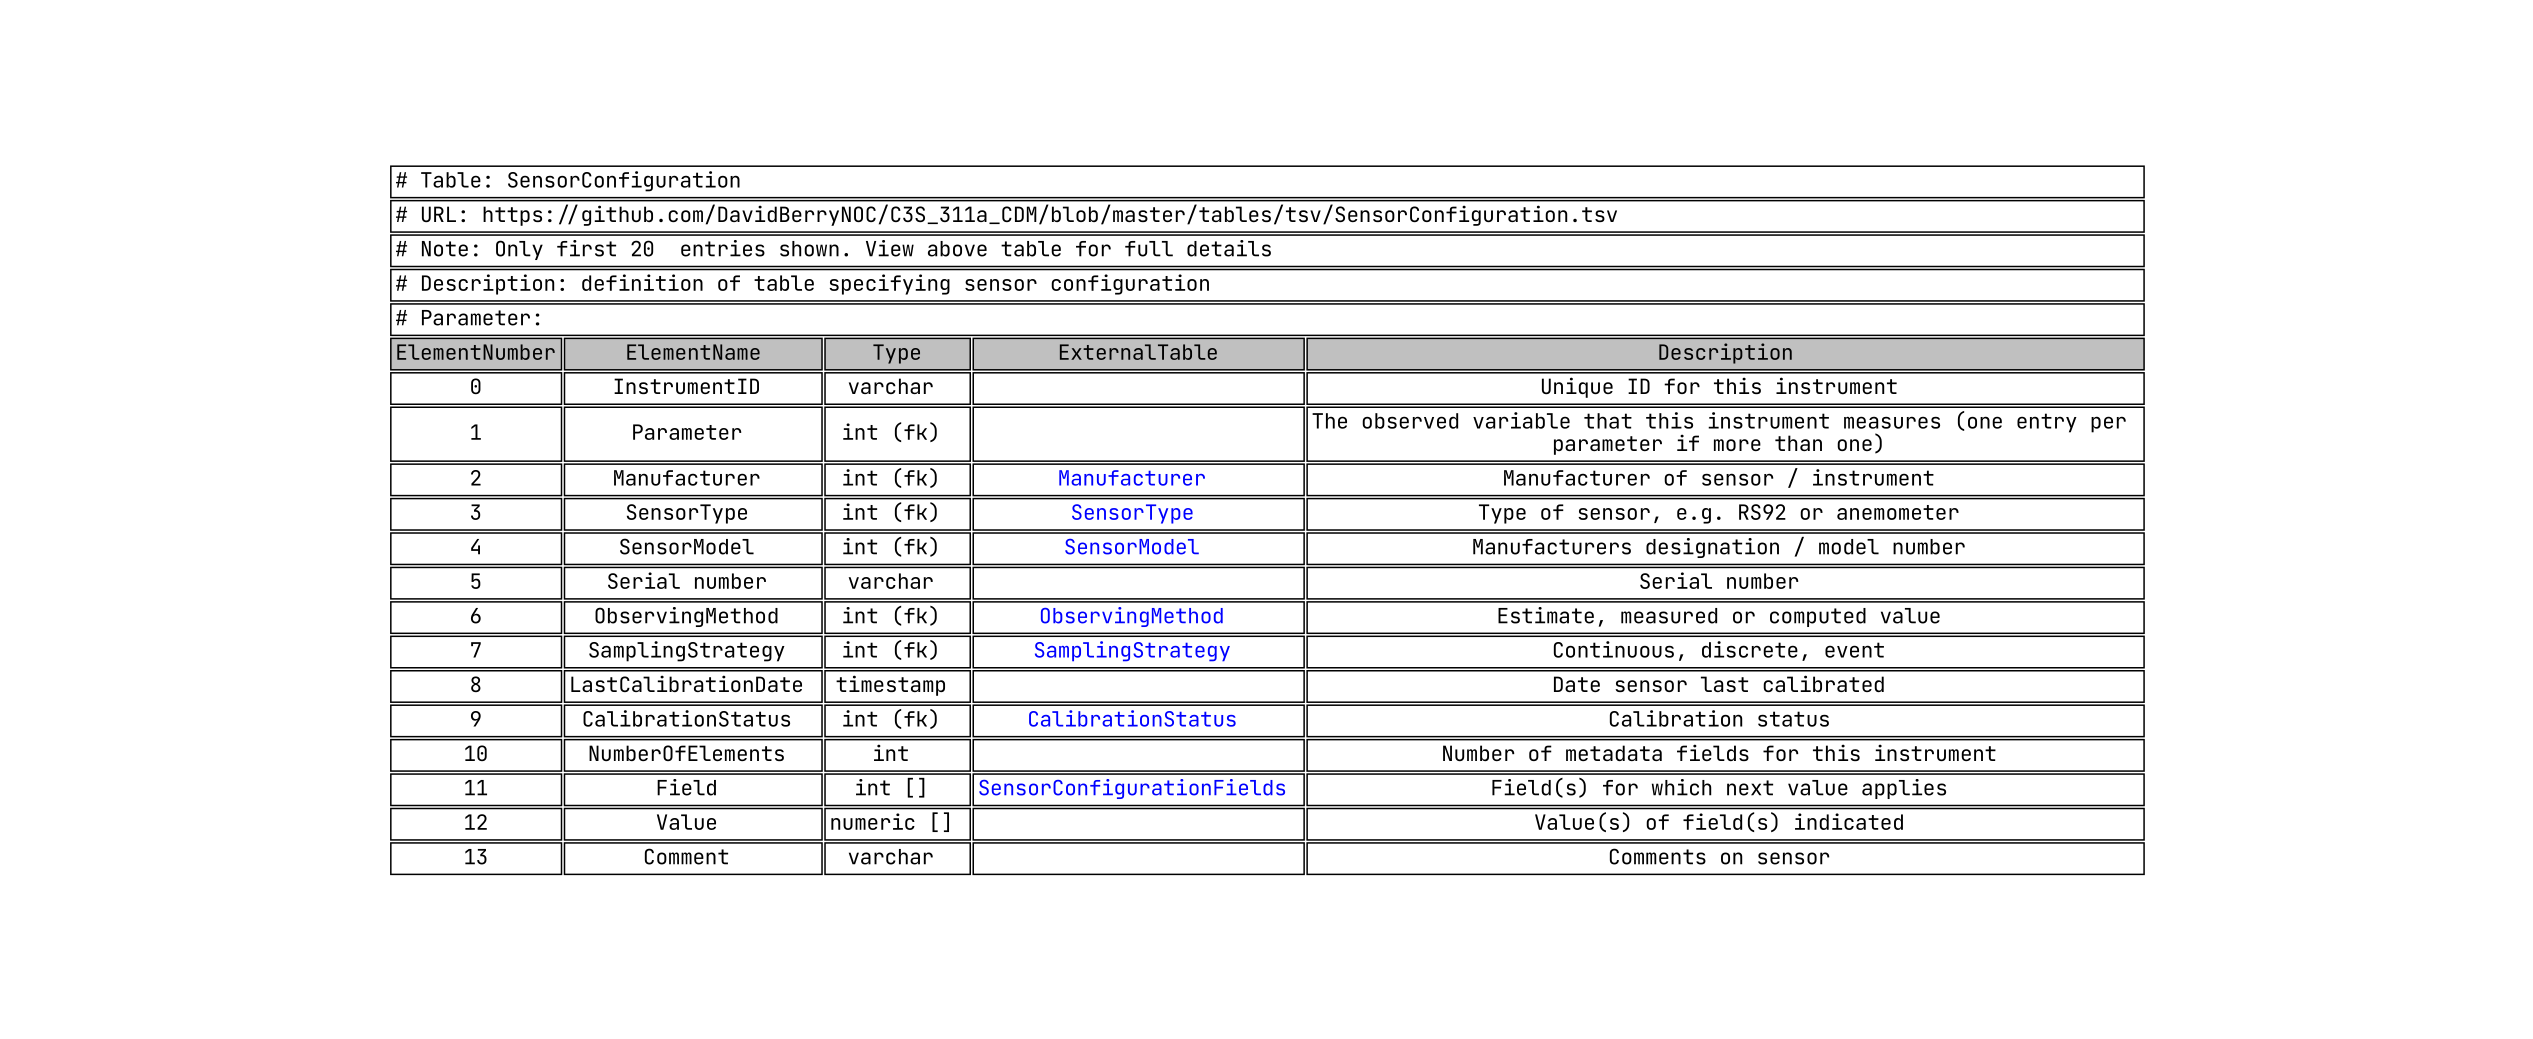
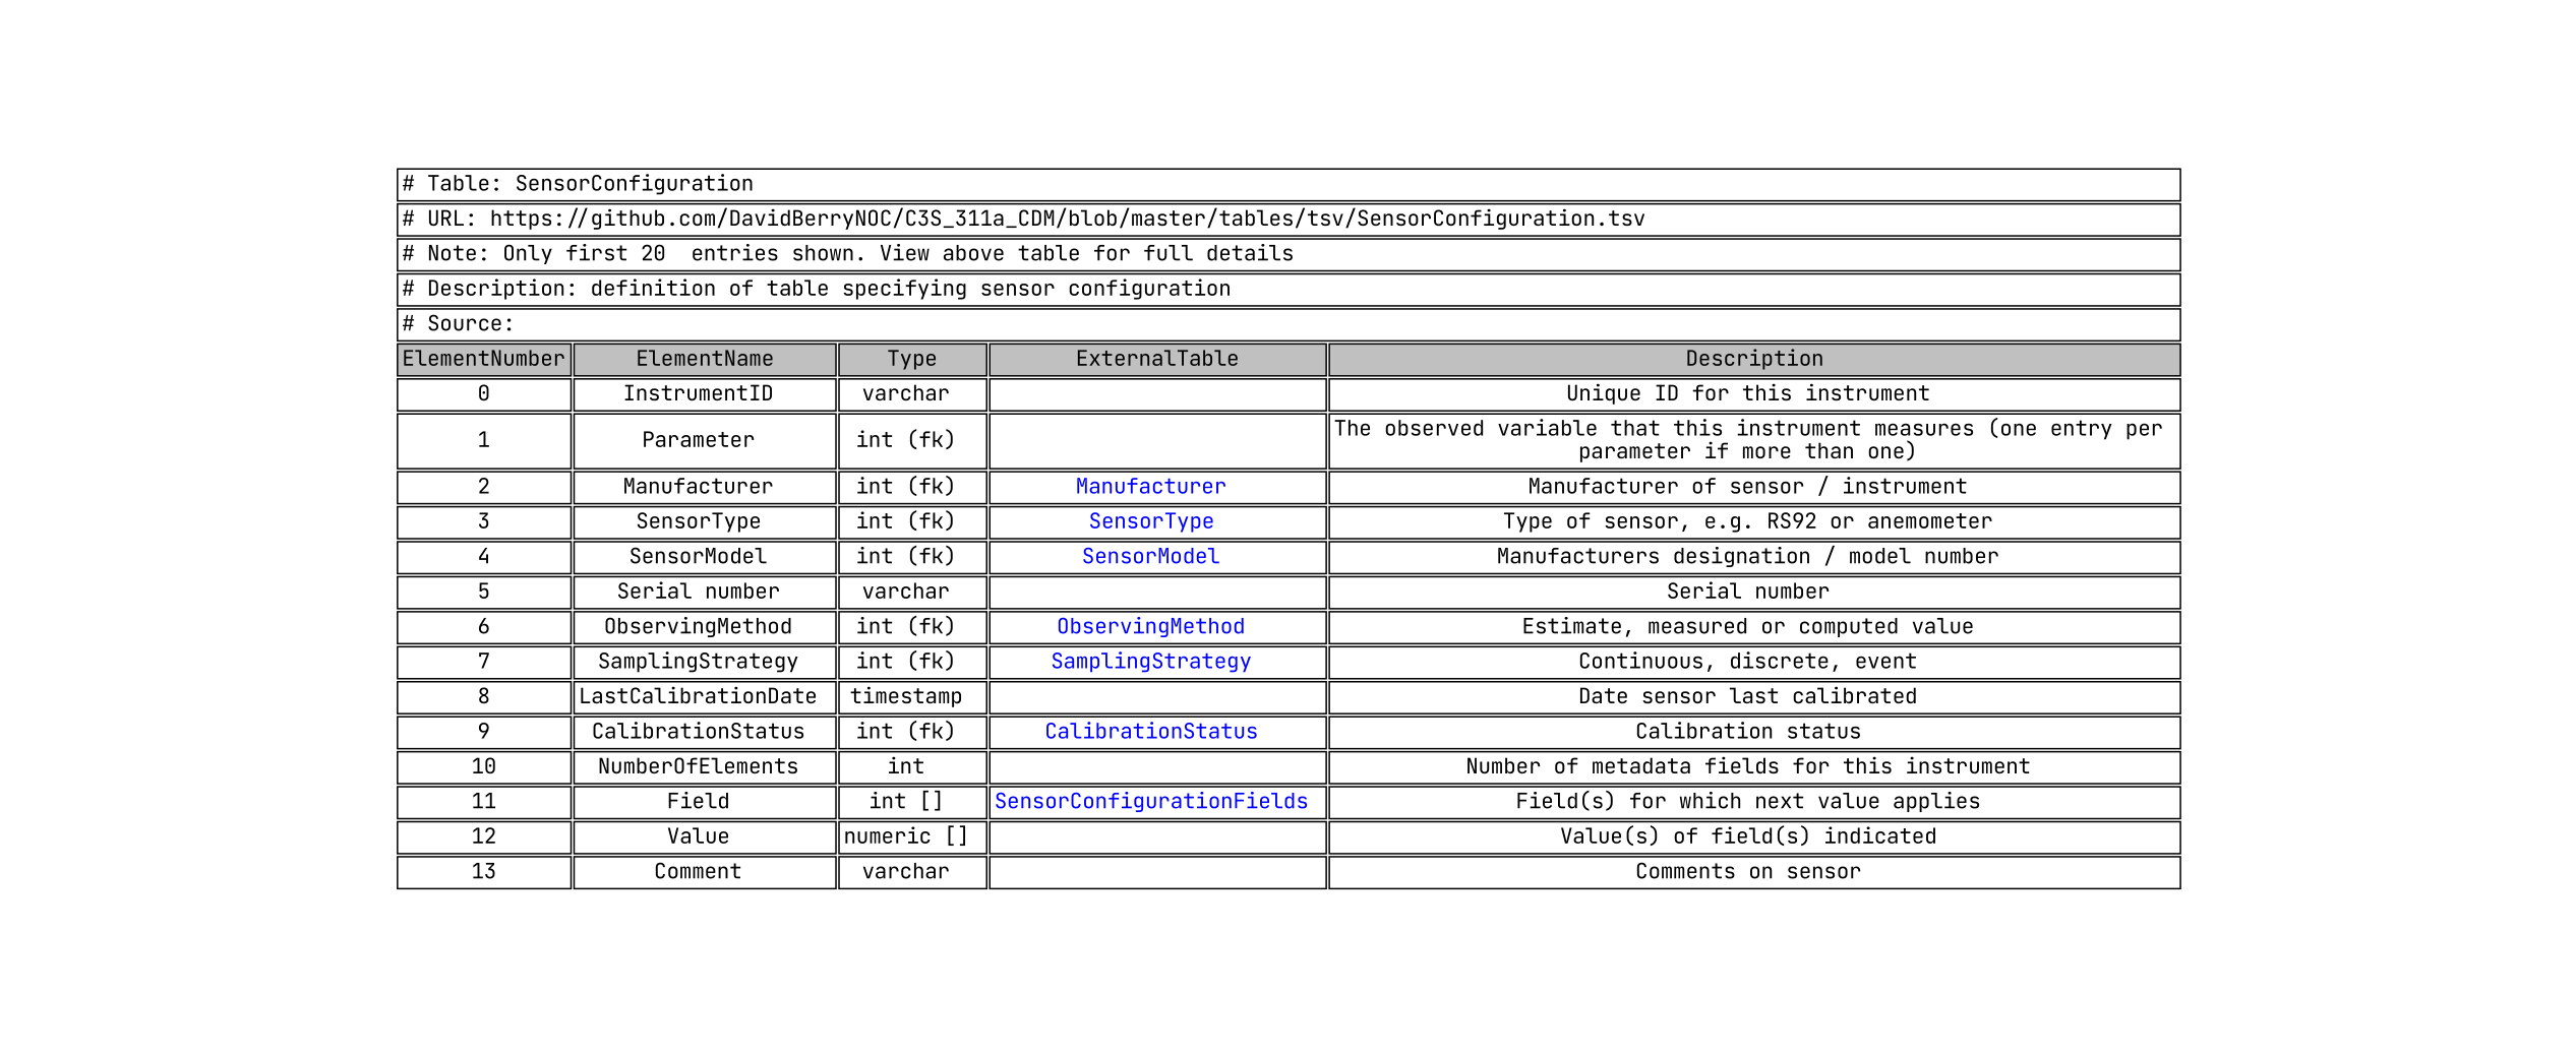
  digraph {
    fontname="JetBrains Mono"
-   n1 [color=white label=<<TABLE BORDER="0" CELLBORDER="1" CELLSPACING="2" COLOR="BLACK"> <TR><TD COLSPAN="5" ALIGN="left" PORT="head"># Table: SensorConfiguration</TD></TR> <TR><TD COLSPAN="5" ALIGN="left"># URL: https://github.com/DavidBerryNOC/C3S_311a_CDM/blob/master/tables/tsv/SensorConfiguration.tsv</TD></TR> <TR><TD COLSPAN="5" ALIGN="left"># Note: Only first 20  entries shown. View above table for full details</TD></TR> <TR><TD ALIGN="left" COLSPAN="5"># Description: definition of table specifying sensor configuration</TD></TR> <TR><TD ALIGN="left" COLSPAN="5"># Parameter:</TD></TR> <TR><TD BGCOLOR="GRAY">ElementNumber</TD><TD BGCOLOR="GRAY">ElementName</TD><TD BGCOLOR="GRAY">Type</TD><TD BGCOLOR="GRAY">ExternalTable</TD><TD BGCOLOR="GRAY">Description</TD></TR> <TR><TD PORT="InstrumentIDL">0</TD><TD>InstrumentID </TD><TD>varchar </TD><TD></TD><TD PORT="InstrumentIDR">Unique ID for this instrument </TD></TR> <TR><TD PORT="ParameterL">1</TD><TD>Parameter </TD><TD>int (fk) </TD><TD></TD><TD PORT="ParameterR">The observed variable that this instrument measures (one entry per <BR/>parameter if more than one) </TD></TR> <TR><TD PORT="ManufacturerL">2</TD><TD>Manufacturer </TD><TD>int (fk) </TD><TD HREF="https://github.com/DavidBerryNOC/C3S_311a_CDM/blob/master/tables/tsv/Manufacturer.tsv"><FONT color="blue">Manufacturer </FONT></TD><TD PORT="ManufacturerR">Manufacturer of sensor / instrument </TD></TR> <TR><TD PORT="SensorTypeL">3</TD><TD>SensorType </TD><TD>int (fk) </TD><TD HREF="https://github.com/DavidBerryNOC/C3S_311a_CDM/blob/master/tables/tsv/SensorType.tsv"><FONT color="blue">SensorType </FONT></TD><TD PORT="SensorTypeR">Type of sensor, e.g. RS92 or anemometer </TD></TR> <TR><TD PORT="SensorModelL">4</TD><TD>SensorModel </TD><TD>int (fk) </TD><TD HREF="https://github.com/DavidBerryNOC/C3S_311a_CDM/blob/master/tables/tsv/SensorModel.tsv"><FONT color="blue">SensorModel </FONT></TD><TD PORT="SensorModelR">Manufacturers designation / model number </TD></TR> <TR><TD PORT="Serial numberL">5</TD><TD>Serial number </TD><TD>varchar </TD><TD></TD><TD PORT="Serial numberR">Serial number </TD></TR> <TR><TD PORT="ObservingMethodL">6</TD><TD>ObservingMethod </TD><TD>int (fk) </TD><TD HREF="https://github.com/DavidBerryNOC/C3S_311a_CDM/blob/master/tables/tsv/ObservingMethod.tsv"><FONT color="blue">ObservingMethod </FONT></TD><TD PORT="ObservingMethodR">Estimate, measured or computed value </TD></TR> <TR><TD PORT="SamplingStrategyL">7</TD><TD>SamplingStrategy </TD><TD>int (fk) </TD><TD HREF="https://github.com/DavidBerryNOC/C3S_311a_CDM/blob/master/tables/tsv/SamplingStrategy.tsv"><FONT color="blue">SamplingStrategy </FONT></TD><TD PORT="SamplingStrategyR">Continuous, discrete, event </TD></TR> <TR><TD PORT="LastCalibrationDateL">8</TD><TD>LastCalibrationDate </TD><TD>timestamp </TD><TD></TD><TD PORT="LastCalibrationDateR">Date sensor last calibrated </TD></TR> <TR><TD PORT="CalibrationStatusL">9</TD><TD>CalibrationStatus </TD><TD>int (fk) </TD><TD HREF="https://github.com/DavidBerryNOC/C3S_311a_CDM/blob/master/tables/tsv/CalibrationStatus.tsv"><FONT color="blue">CalibrationStatus </FONT></TD><TD PORT="CalibrationStatusR">Calibration status </TD></TR> <TR><TD PORT="NumberOfElementsL">10</TD><TD>NumberOfElements </TD><TD>int </TD><TD></TD><TD PORT="NumberOfElementsR">Number of metadata fields for this instrument </TD></TR> <TR><TD PORT="FieldL">11</TD><TD>Field </TD><TD>int [] </TD><TD HREF="https://github.com/DavidBerryNOC/C3S_311a_CDM/blob/master/tables/tsv/SensorConfigurationFields.tsv"><FONT color="blue">SensorConfigurationFields </FONT></TD><TD PORT="FieldR">Field(s) for which next value applies </TD></TR> <TR><TD PORT="ValueL">12</TD><TD>Value </TD><TD>numeric [] </TD><TD></TD><TD PORT="ValueR">Value(s) of field(s) indicated </TD></TR> <TR><TD PORT="CommentL">13</TD><TD>Comment </TD><TD>varchar </TD><TD></TD><TD PORT="CommentR">Comments on sensor </TD></TR> </TABLE>> fontname="JetBrains Mono"]
+   n1 [color=white label=<<TABLE BORDER="0" CELLBORDER="1" CELLSPACING="2" COLOR="BLACK"> <TR><TD COLSPAN="5" ALIGN="left" PORT="head"># Table: SensorConfiguration</TD></TR> <TR><TD COLSPAN="5" ALIGN="left"># URL: https://github.com/DavidBerryNOC/C3S_311a_CDM/blob/master/tables/tsv/SensorConfiguration.tsv</TD></TR> <TR><TD COLSPAN="5" ALIGN="left"># Note: Only first 20  entries shown. View above table for full details</TD></TR> <TR><TD ALIGN="left" COLSPAN="5"># Description: definition of table specifying sensor configuration</TD></TR> <TR><TD ALIGN="left" COLSPAN="5"># Source:</TD></TR> <TR><TD BGCOLOR="GRAY">ElementNumber</TD><TD BGCOLOR="GRAY">ElementName</TD><TD BGCOLOR="GRAY">Type</TD><TD BGCOLOR="GRAY">ExternalTable</TD><TD BGCOLOR="GRAY">Description</TD></TR> <TR><TD PORT="InstrumentIDL">0</TD><TD>InstrumentID </TD><TD>varchar </TD><TD></TD><TD PORT="InstrumentIDR">Unique ID for this instrument </TD></TR> <TR><TD PORT="ParameterL">1</TD><TD>Parameter </TD><TD>int (fk) </TD><TD></TD><TD PORT="ParameterR">The observed variable that this instrument measures (one entry per <BR/>parameter if more than one) </TD></TR> <TR><TD PORT="ManufacturerL">2</TD><TD>Manufacturer </TD><TD>int (fk) </TD><TD HREF="https://github.com/DavidBerryNOC/C3S_311a_CDM/blob/master/tables/tsv/Manufacturer.tsv"><FONT color="blue">Manufacturer </FONT></TD><TD PORT="ManufacturerR">Manufacturer of sensor / instrument </TD></TR> <TR><TD PORT="SensorTypeL">3</TD><TD>SensorType </TD><TD>int (fk) </TD><TD HREF="https://github.com/DavidBerryNOC/C3S_311a_CDM/blob/master/tables/tsv/SensorType.tsv"><FONT color="blue">SensorType </FONT></TD><TD PORT="SensorTypeR">Type of sensor, e.g. RS92 or anemometer </TD></TR> <TR><TD PORT="SensorModelL">4</TD><TD>SensorModel </TD><TD>int (fk) </TD><TD HREF="https://github.com/DavidBerryNOC/C3S_311a_CDM/blob/master/tables/tsv/SensorModel.tsv"><FONT color="blue">SensorModel </FONT></TD><TD PORT="SensorModelR">Manufacturers designation / model number </TD></TR> <TR><TD PORT="Serial numberL">5</TD><TD>Serial number </TD><TD>varchar </TD><TD></TD><TD PORT="Serial numberR">Serial number </TD></TR> <TR><TD PORT="ObservingMethodL">6</TD><TD>ObservingMethod </TD><TD>int (fk) </TD><TD HREF="https://github.com/DavidBerryNOC/C3S_311a_CDM/blob/master/tables/tsv/ObservingMethod.tsv"><FONT color="blue">ObservingMethod </FONT></TD><TD PORT="ObservingMethodR">Estimate, measured or computed value </TD></TR> <TR><TD PORT="SamplingStrategyL">7</TD><TD>SamplingStrategy </TD><TD>int (fk) </TD><TD HREF="https://github.com/DavidBerryNOC/C3S_311a_CDM/blob/master/tables/tsv/SamplingStrategy.tsv"><FONT color="blue">SamplingStrategy </FONT></TD><TD PORT="SamplingStrategyR">Continuous, discrete, event </TD></TR> <TR><TD PORT="LastCalibrationDateL">8</TD><TD>LastCalibrationDate </TD><TD>timestamp </TD><TD></TD><TD PORT="LastCalibrationDateR">Date sensor last calibrated </TD></TR> <TR><TD PORT="CalibrationStatusL">9</TD><TD>CalibrationStatus </TD><TD>int (fk) </TD><TD HREF="https://github.com/DavidBerryNOC/C3S_311a_CDM/blob/master/tables/tsv/CalibrationStatus.tsv"><FONT color="blue">CalibrationStatus </FONT></TD><TD PORT="CalibrationStatusR">Calibration status </TD></TR> <TR><TD PORT="NumberOfElementsL">10</TD><TD>NumberOfElements </TD><TD>int </TD><TD></TD><TD PORT="NumberOfElementsR">Number of metadata fields for this instrument </TD></TR> <TR><TD PORT="FieldL">11</TD><TD>Field </TD><TD>int [] </TD><TD HREF="https://github.com/DavidBerryNOC/C3S_311a_CDM/blob/master/tables/tsv/SensorConfigurationFields.tsv"><FONT color="blue">SensorConfigurationFields </FONT></TD><TD PORT="FieldR">Field(s) for which next value applies </TD></TR> <TR><TD PORT="ValueL">12</TD><TD>Value </TD><TD>numeric [] </TD><TD></TD><TD PORT="ValueR">Value(s) of field(s) indicated </TD></TR> <TR><TD PORT="CommentL">13</TD><TD>Comment </TD><TD>varchar </TD><TD></TD><TD PORT="CommentR">Comments on sensor </TD></TR> </TABLE>> fontname="JetBrains Mono"]
  }
